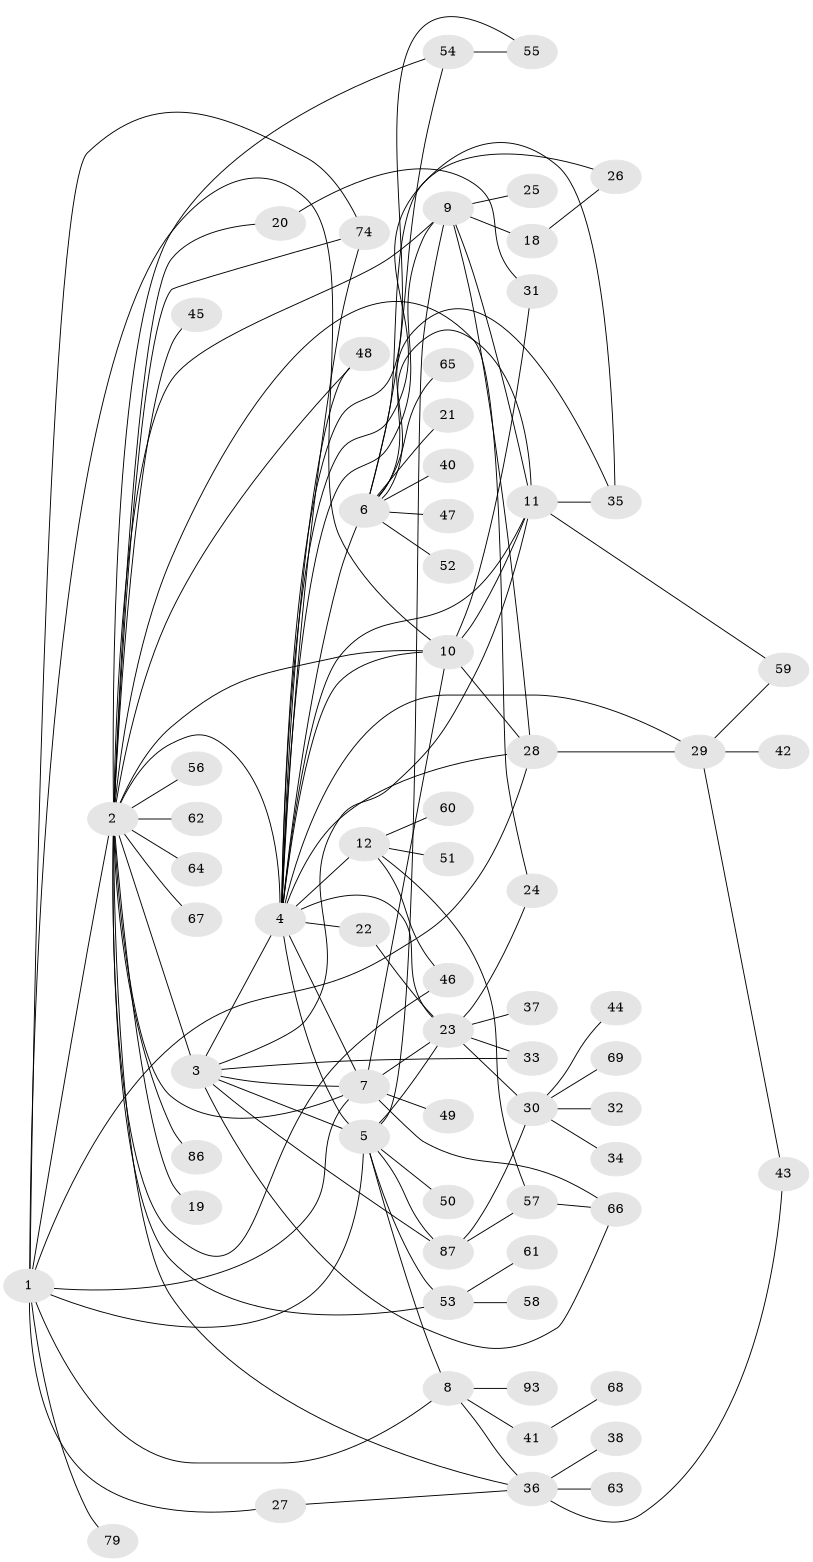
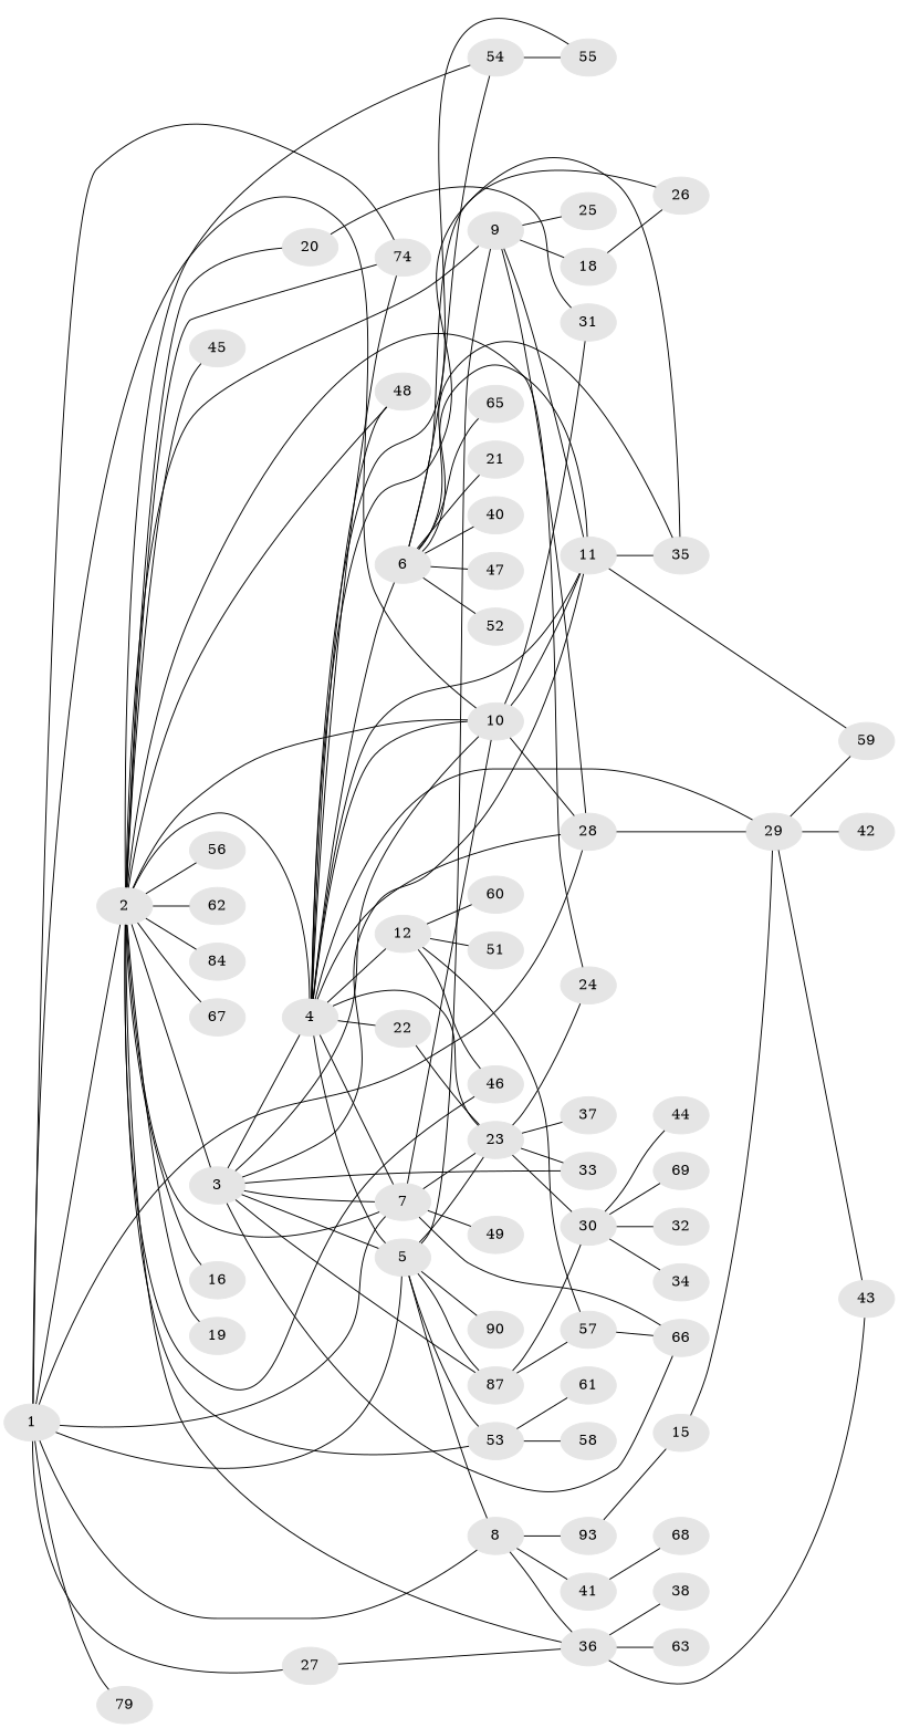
  graph {
    rankdir=LR
    node [color=gray90 style=filled]
    edge [weight=1.0]
    1
    2
    5
    7
    8
    10
    n7 [label=74]
    27
    28
    n10 [label=79]
    3
    4
    9
-   16 [label=86]
+   16
    19
    20
    24
    36
    45
    46
    48
    53
    54
    56
    62
-   64
+   64 [label=84]
    67
    n28 [label=87]
    23
-   50
+   50 [label=90]
    66
    49
    n33 [label=93]
    41
    11
    31
    29
    33
    6
    12
    22
    35
    55
    18
    25
    43
    38
    63
    58
    61
    59
    57
    30
    21
    26
    40
    47
    52
    65
    51
    60
    37
    42
+   15
    68
    32
    34
    44
    69
    1 -- 2
    1 -- 5
    1 -- 7
    1 -- 8
    1 -- 10
    1 -- n7
    1 -- 27
    1 -- 28
    1 -- n10
    2 -- 7
    2 -- 10
    2 -- n7
    2 -- 3
    2 -- 4
    2 -- 9
    2 -- 16
    2 -- 19
    2 -- 20
    2 -- 24
    2 -- 36
    2 -- 45
    2 -- 46
    2 -- 48
    2 -- 53
    2 -- 54
    2 -- 56
    2 -- 62
    2 -- 64
    2 -- 67
    5 -- 8
    5 -- 9
    5 -- 53
    5 -- n28
    5 -- 23
    5 -- 50
    7 -- 10
    7 -- 23
    7 -- 66
    7 -- 49
    8 -- 36
    8 -- n33
    8 -- 41
    10 -- 28
    10 -- 11
    10 -- 31
    27 -- 36
    28 -- 29
    3 -- 5
    3 -- 7
+   3 -- 10
    3 -- 4
    3 -- n28 [weight=5.0]
    3 -- 66
    3 -- 11
    3 -- 33
    4 -- 5 [weight=18.0]
    4 -- 7
    4 -- 10
    4 -- n7
    4 -- 28
-   4 -- 9
    4 -- 48
    4 -- 23
    4 -- 11
    4 -- 29
    4 -- 6
    4 -- 12 [weight=2.0]
    4 -- 22
    4 -- 35
    4 -- 55
    9 -- 28
    9 -- 11
    9 -- 18
    9 -- 25 [weight=3.0]
    20 -- 31
    36 -- 43
    36 -- 38
    36 -- 63
    53 -- 58
    53 -- 61
    54 -- 55 [weight=2.0]
    n28 -- 57
    n28 -- 30
    23 -- 24
    23 -- 33
    23 -- 30
    23 -- 37
+   n33 -- 15
    41 -- 68
    11 -- 35 [weight=5.0]
    11 -- 59
    29 -- 43
    29 -- 59
    29 -- 42
    6 -- 54
    6 -- 11
    6 -- 35
    6 -- 21
    6 -- 26
    6 -- 40
    6 -- 47
    6 -- 52
    6 -- 65
    12 -- 46
    12 -- 57
    12 -- 51
    12 -- 60
    22 -- 23
    18 -- 26
    57 -- 66
    30 -- 32
    30 -- 34
    30 -- 44
    30 -- 69
+   15 -- 29
  }
